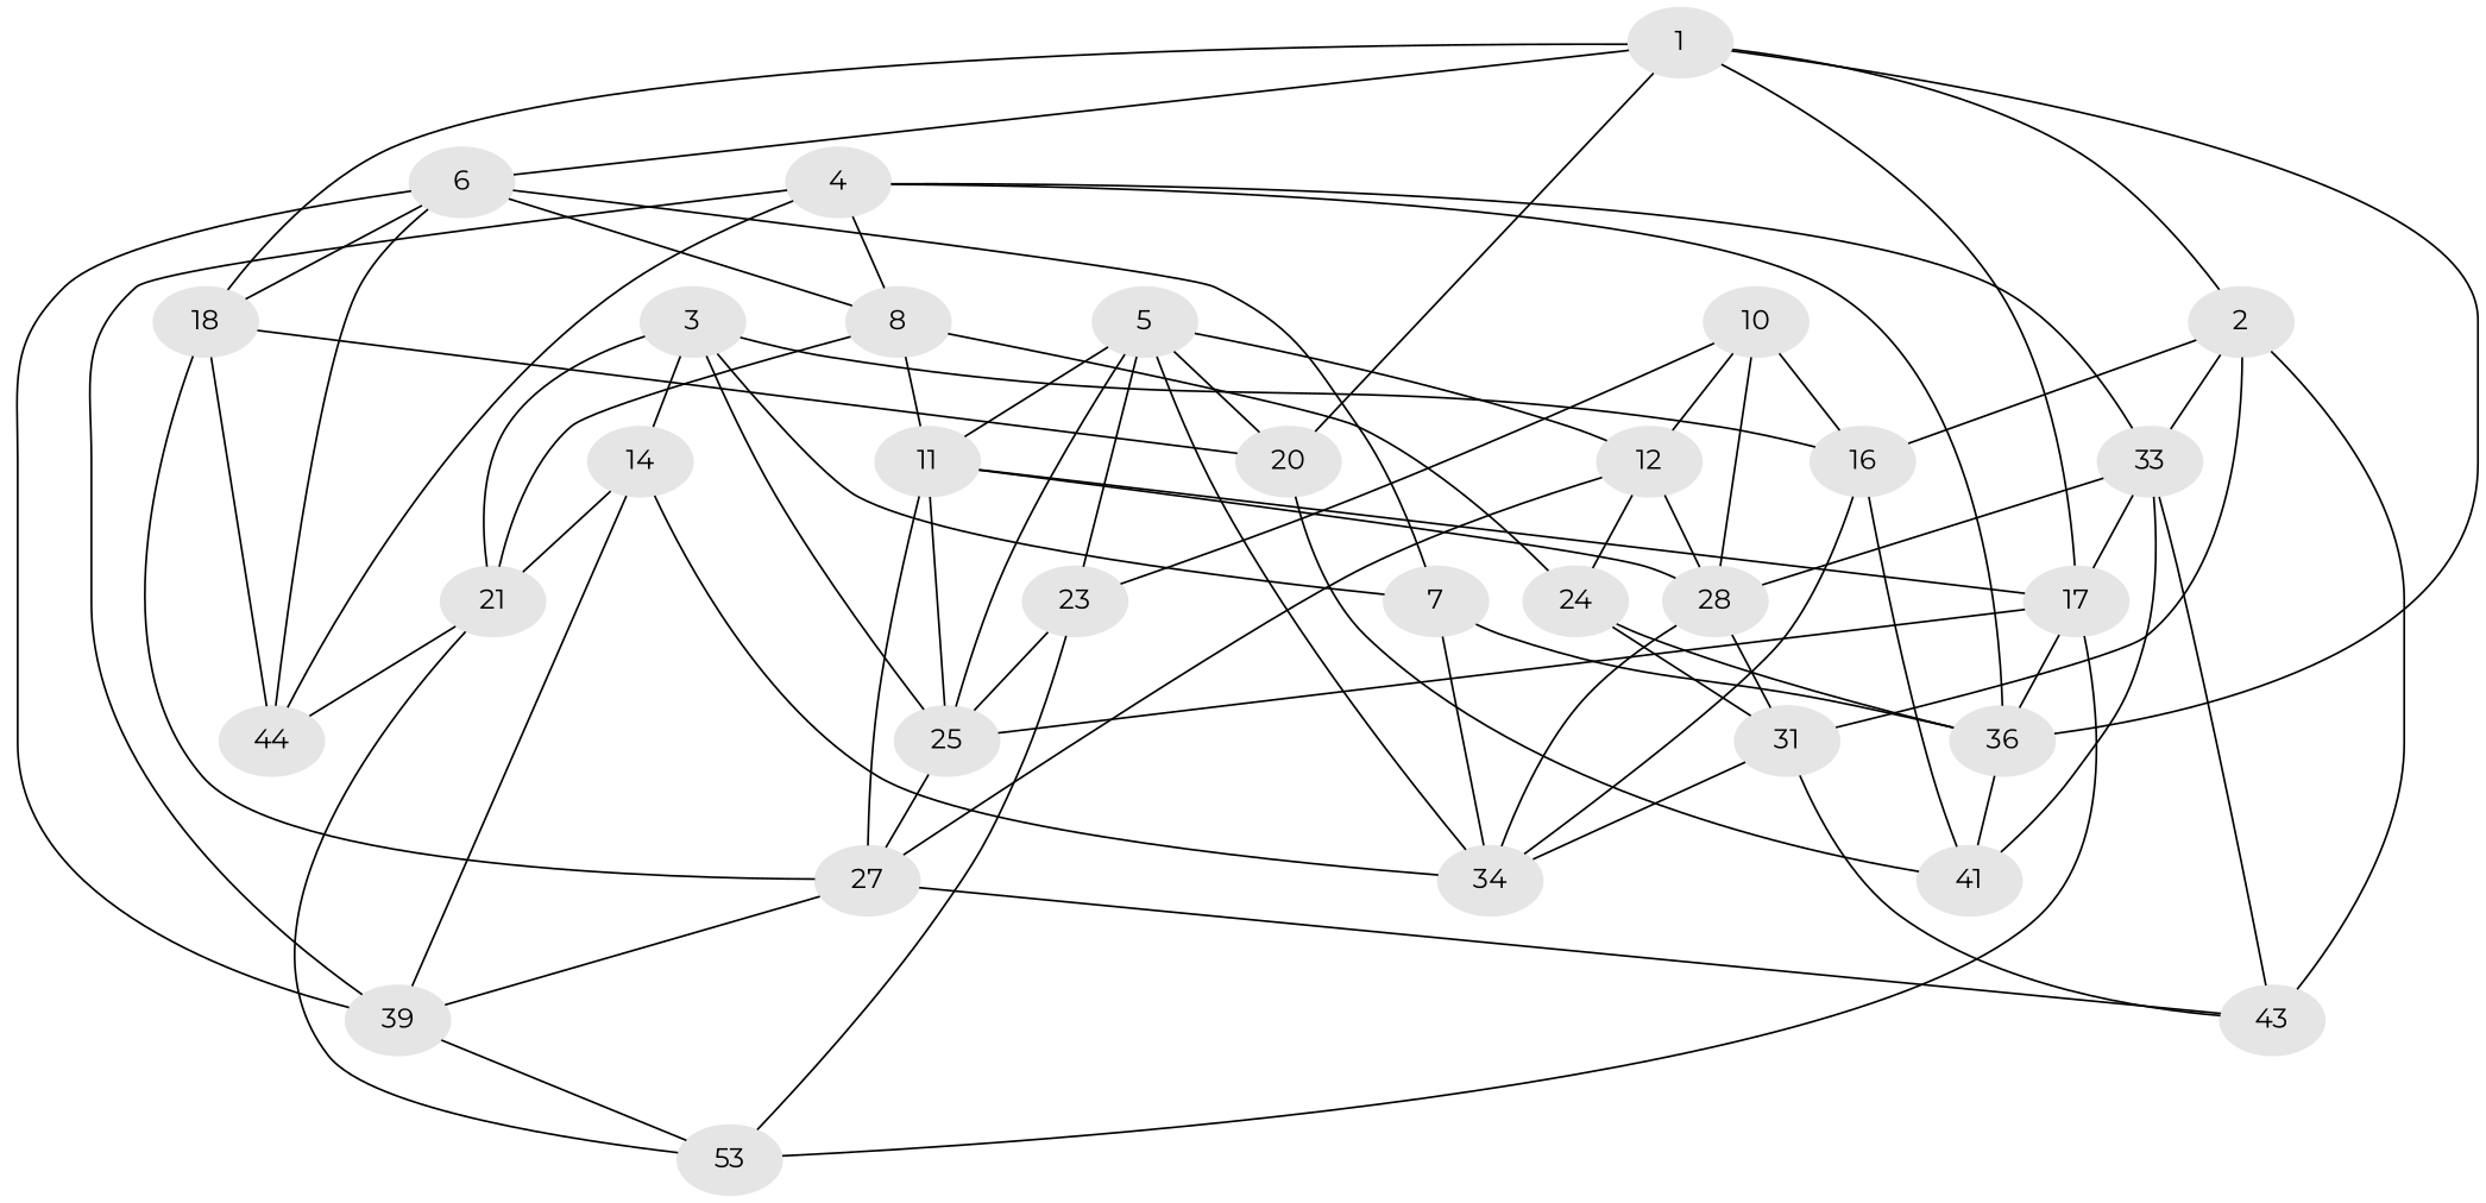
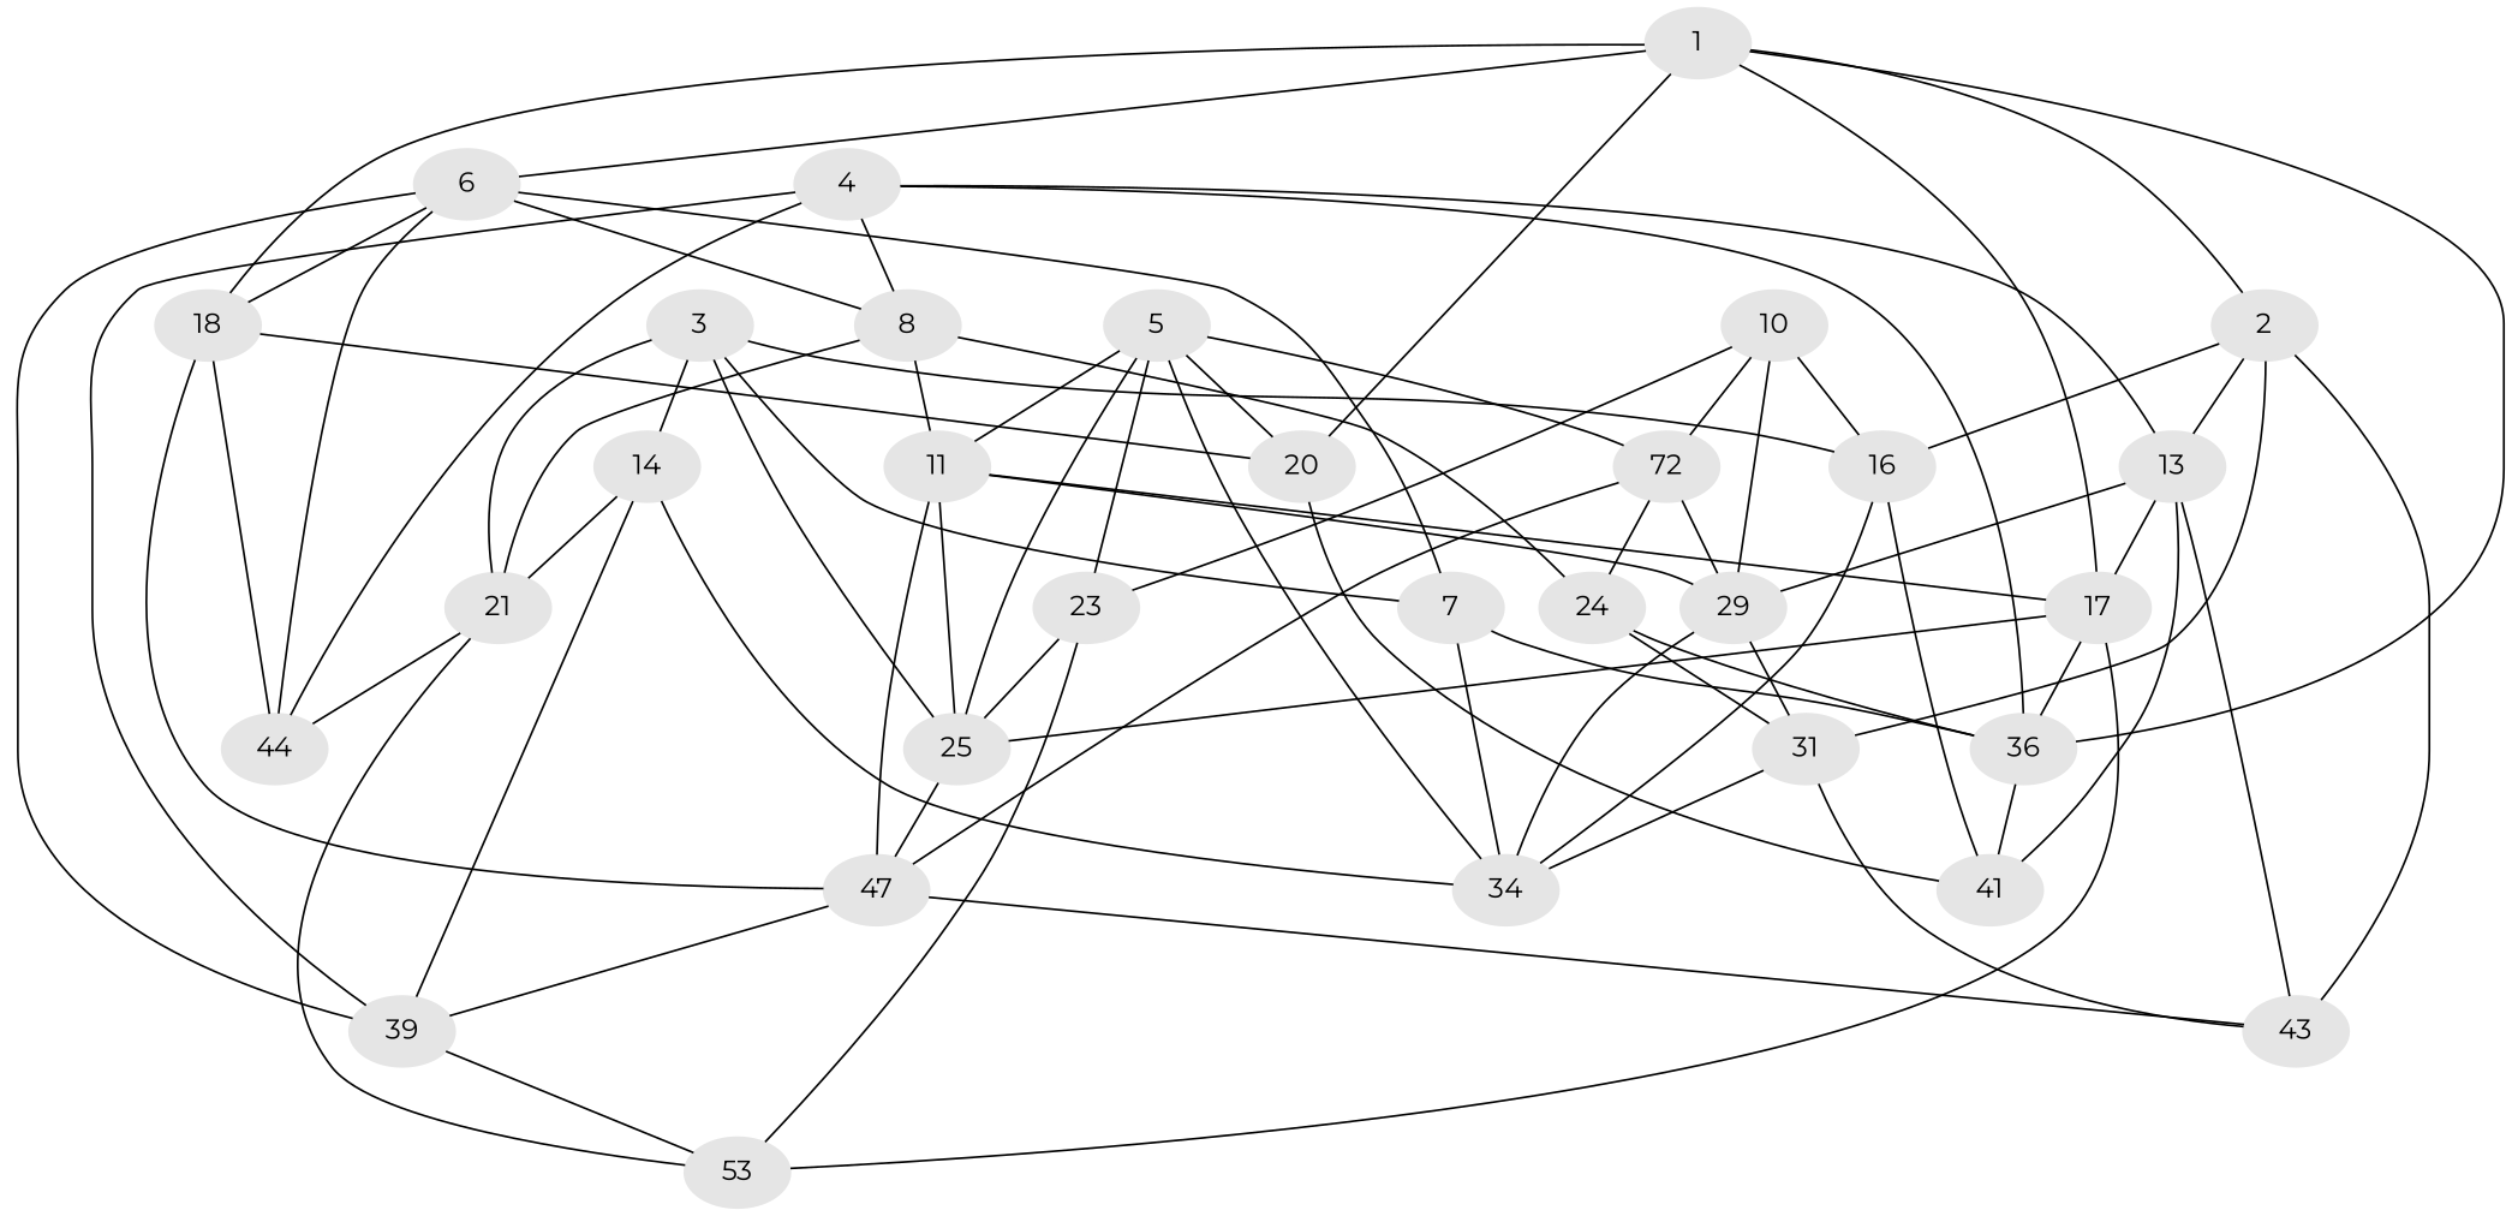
  graph {
    fontname=Montserrat
    node [color=gray90 fontname=Montserrat style=filled]
    edge [fontname=Montserrat]
    1 [super="+45"]
    2 [super="+5"]
    6 [super="+35"]
    17 [super="+26"]
    18 [super="+33"]
    20
    36 [super="+52"]
-   13 [super="+54" label=33]
+   13 [super="+54"]
    16 [super="+30"]
    31 [super="+32"]
    43
    7
    8 [super="+55"]
    39 [super="+50"]
    44
    25 [super="+29"]
    53
-   27 [super="+48"]
+   27 [super="+48" label=47]
    41
-   28 [super="+38"]
+   28 [super="+38" label=29]
    34 [super="+51"]
    3 [super="+49"]
    14 [super="+42"]
    21 [super="+47"]
    4 [super="+19"]
    11 [super="+22"]
    24 [super="+37"]
    n28 [label=5 super="+40"]
-   12 [super="+46"]
+   12 [super="+46" label=72]
    23
    10 [super="+15"]
    1 -- 2
    1 -- 6
    1 -- 17
    1 -- 18
    1 -- 20
    1 -- 36
    2 -- 13
    2 -- 16
    2 -- 31 [weight=2]
    2 -- 43
    6 -- 18
    6 -- 7
    6 -- 8
    6 -- 39
    6 -- 44
    17 -- 36
    17 -- 25
    17 -- 53
    18 -- 20
    18 -- 44
    18 -- 27
    20 -- 41
    36 -- 41
    13 -- 17
    13 -- 43
    13 -- 41
    13 -- 28
    16 -- 41
    16 -- 34
    31 -- 43
    31 -- 34
    7 -- 36
    7 -- 34
    8 -- 21
    8 -- 11
    8 -- 24 [weight=2]
    39 -- 53
    25 -- 27
    27 -- 43
    27 -- 39
    28 -- 31
    28 -- 34
    3 -- 16
    3 -- 7
    3 -- 25
    3 -- 14 [weight=2]
    3 -- 21
    14 -- 39
    14 -- 34
    14 -- 21
    21 -- 44
    21 -- 53
    4 -- 36
    4 -- 13
    4 -- 8
    4 -- 39 [weight=2]
    4 -- 44
    11 -- 17
    11 -- 25
    11 -- 27
    11 -- 28
    24 -- 36
    24 -- 31
    n28 -- 20
    n28 -- 25
    n28 -- 34
    n28 -- 11
    n28 -- 12
    n28 -- 23
    12 -- 27
    12 -- 28
    12 -- 24 [weight=2]
    23 -- 25
    23 -- 53
    10 -- 16 [weight=2]
    10 -- 28
    10 -- 12
    10 -- 23
  }
